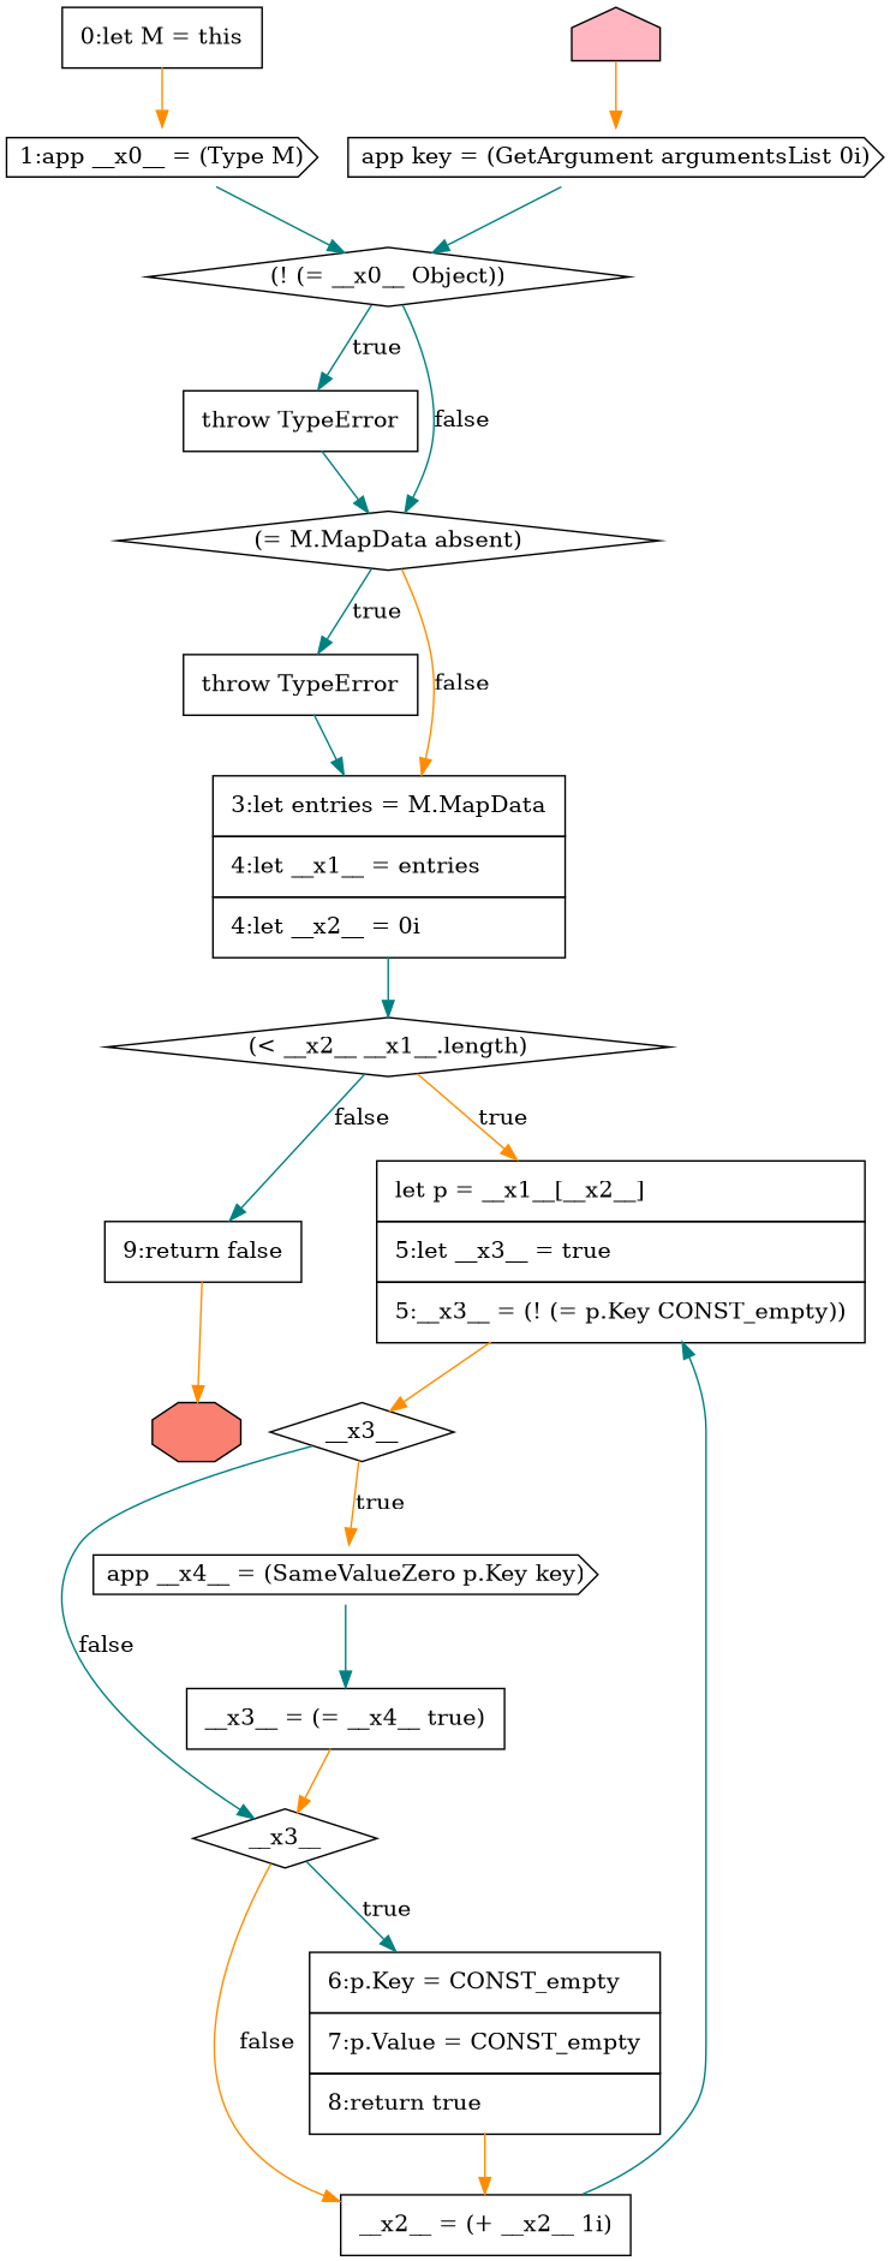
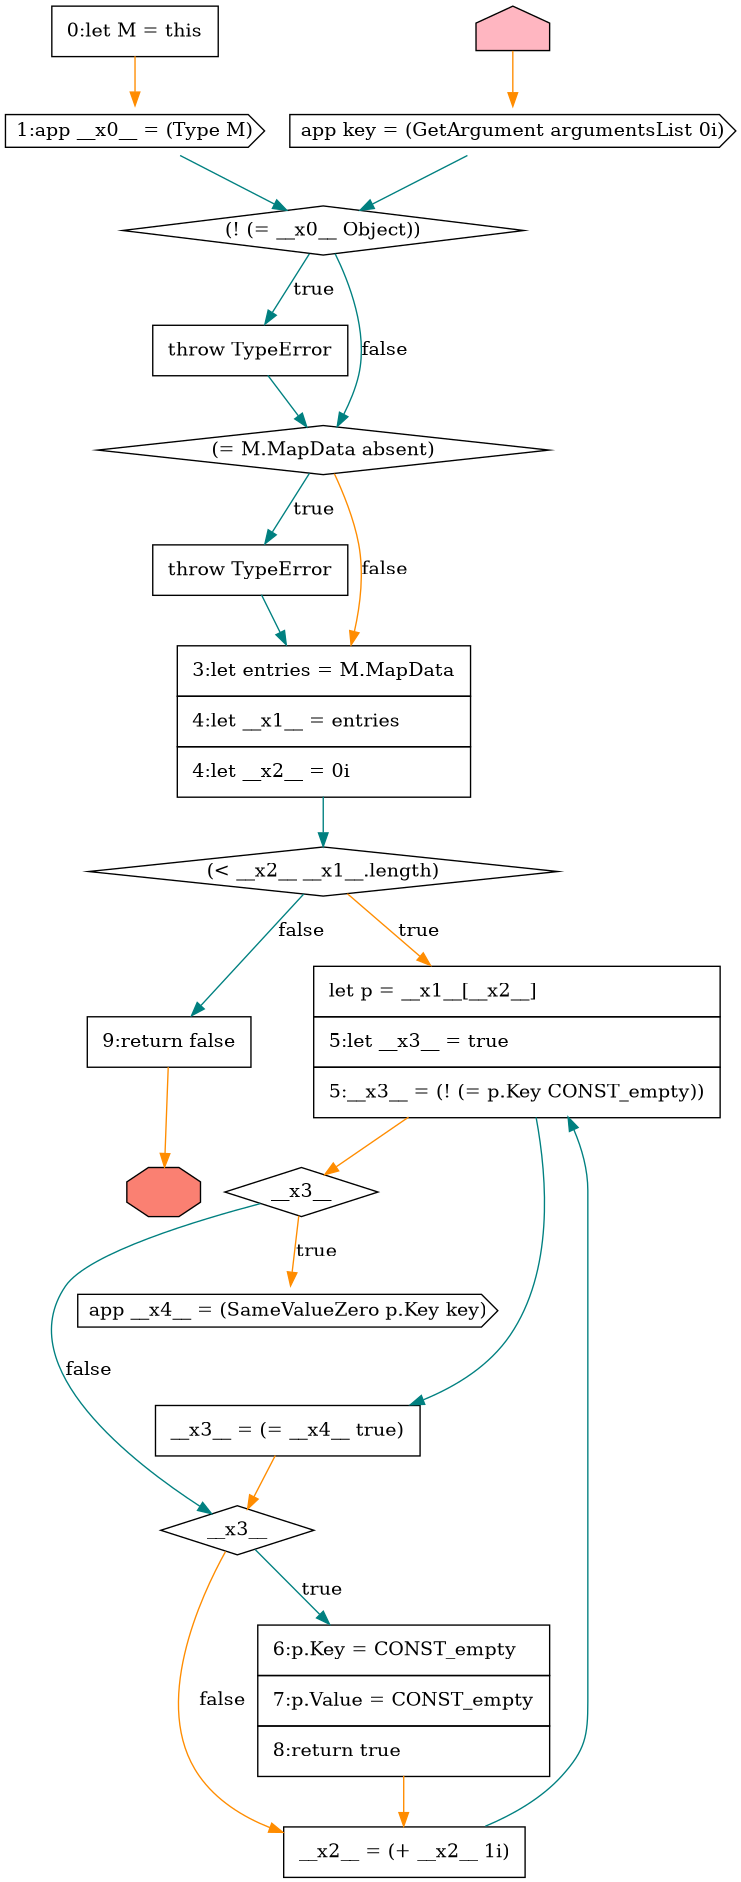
  digraph {
    node [color=black fillcolor=white shape=none style=filled]
    edge [color=teal]
    n1 [label=<<font color="black">app key = (GetArgument argumentsList 0i)</font>> shape=cds]
    n2 [label=<<font color="black">(! (= __x0__ Object))</font>> shape=diamond]
    n3 [label=<<font color="black">     <table border="0" cellborder="1" cellspacing="0" cellpadding="10">       <tr><td align="left">0:let M = this</td></tr>     </table>   </font>> margin=0]
    n4 [label=<<font color="black">1:app __x0__ = (Type M)</font>> shape=cds]
    n5 [label=<<font color="black">     <table border="0" cellborder="1" cellspacing="0" cellpadding="10">       <tr><td align="left">throw TypeError</td></tr>     </table>   </font>> margin=0]
    n6 [label=<<font color="black">(= M.MapData absent)</font>> shape=diamond]
    n7 [label=<<font color="black">     <table border="0" cellborder="1" cellspacing="0" cellpadding="10">       <tr><td align="left">throw TypeError</td></tr>     </table>   </font>> margin=0]
    n8 [label=<<font color="black">     <table border="0" cellborder="1" cellspacing="0" cellpadding="10">       <tr><td align="left">3:let entries = M.MapData</td></tr>       <tr><td align="left">4:let __x1__ = entries</td></tr>       <tr><td align="left">4:let __x2__ = 0i</td></tr>     </table>   </font>> margin=0]
    n9 [label=<<font color="black">(&lt; __x2__ __x1__.length)</font>> shape=diamond]
    n10 [label=<<font color="black">     <table border="0" cellborder="1" cellspacing="0" cellpadding="10">       <tr><td align="left">9:return false</td></tr>     </table>   </font>> margin=0]
    n11 [label=<<font color="black">     <table border="0" cellborder="1" cellspacing="0" cellpadding="10">       <tr><td align="left">let p = __x1__[__x2__]</td></tr>       <tr><td align="left">5:let __x3__ = true</td></tr>       <tr><td align="left">5:__x3__ = (! (= p.Key CONST_empty))</td></tr>     </table>   </font>> margin=0]
    n12 [fillcolor=salmon label=" " shape=octagon]
    n13 [label=<<font color="black">__x3__</font>> shape=diamond]
    n14 [fillcolor=lightpink label=" " shape=house]
    n15 [label=<<font color="black">     <table border="0" cellborder="1" cellspacing="0" cellpadding="10">       <tr><td align="left">__x2__ = (+ __x2__ 1i)</td></tr>     </table>   </font>> margin=0]
    n16 [label=<<font color="black">__x3__</font>> shape=diamond]
    n17 [label=<<font color="black">     <table border="0" cellborder="1" cellspacing="0" cellpadding="10">       <tr><td align="left">6:p.Key = CONST_empty</td></tr>       <tr><td align="left">7:p.Value = CONST_empty</td></tr>       <tr><td align="left">8:return true</td></tr>     </table>   </font>> margin=0]
    n18 [label=<<font color="black">app __x4__ = (SameValueZero p.Key key)</font>> shape=cds]
    n19 [label=<<font color="black">     <table border="0" cellborder="1" cellspacing="0" cellpadding="10">       <tr><td align="left">__x3__ = (= __x4__ true)</td></tr>     </table>   </font>> margin=0]
    n1 -> n2
    n2 -> n5 [label=<<font color="black">true</font>>]
    n2 -> n6 [label=<<font color="black">false</font>>]
    n3 -> n4 [color=darkorange]
    n4 -> n2
    n5 -> n6
    n6 -> n7 [label=<<font color="black">true</font>>]
    n6 -> n8 [color=darkorange label=<<font color="black">false</font>>]
    n7 -> n8
    n8 -> n9
    n9 -> n10 [label=<<font color="black">false</font>>]
    n9 -> n11 [color=darkorange label=<<font color="black">true</font>>]
    n10 -> n12 [color=darkorange]
    n11 -> n13 [color=darkorange]
    n13 -> n16 [label=<<font color="black">false</font>>]
    n13 -> n18 [color=darkorange label=<<font color="black">true</font>>]
    n14 -> n1 [color=darkorange]
    n15 -> n11
    n16 -> n15 [color=darkorange label=<<font color="black">false</font>>]
    n16 -> n17 [label=<<font color="black">true</font>>]
    n17 -> n15 [color=darkorange]
-   n18 -> n19
+   n11 -> n19
    n19 -> n16 [color=darkorange]
  }
